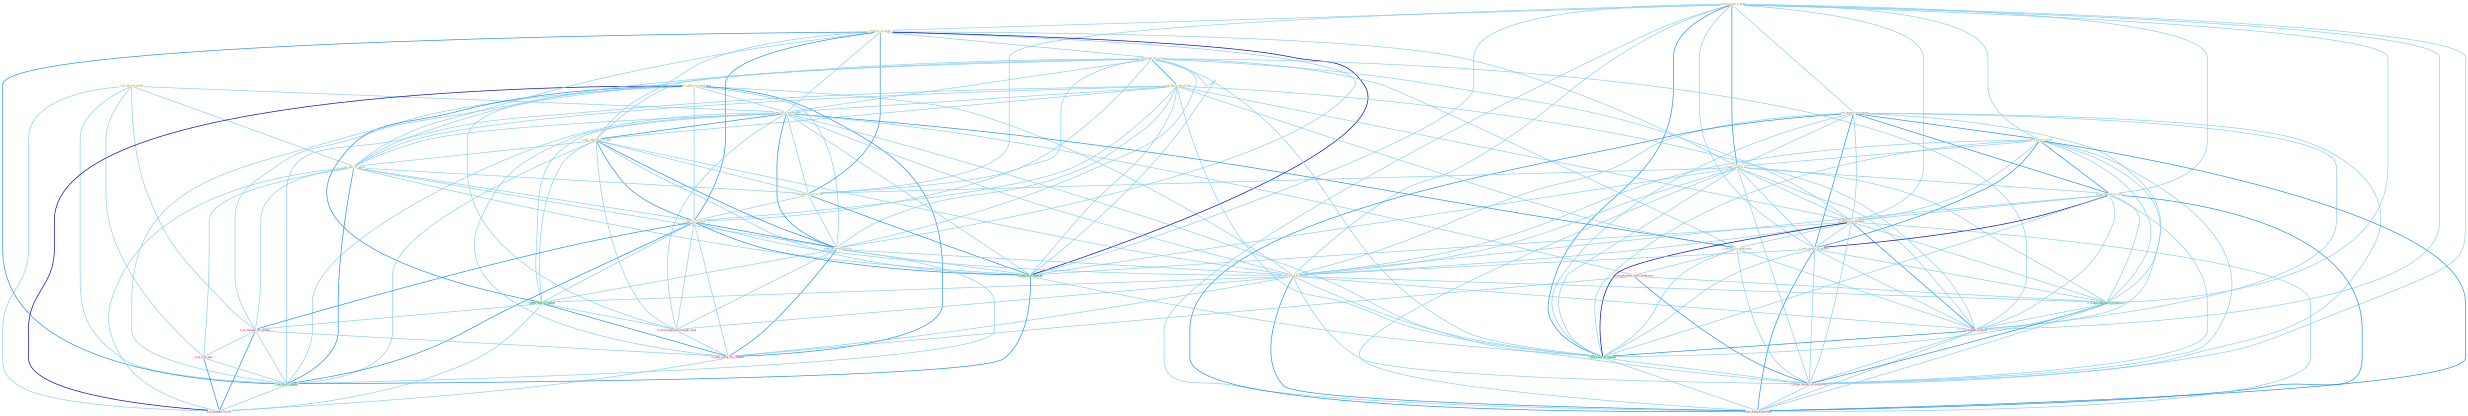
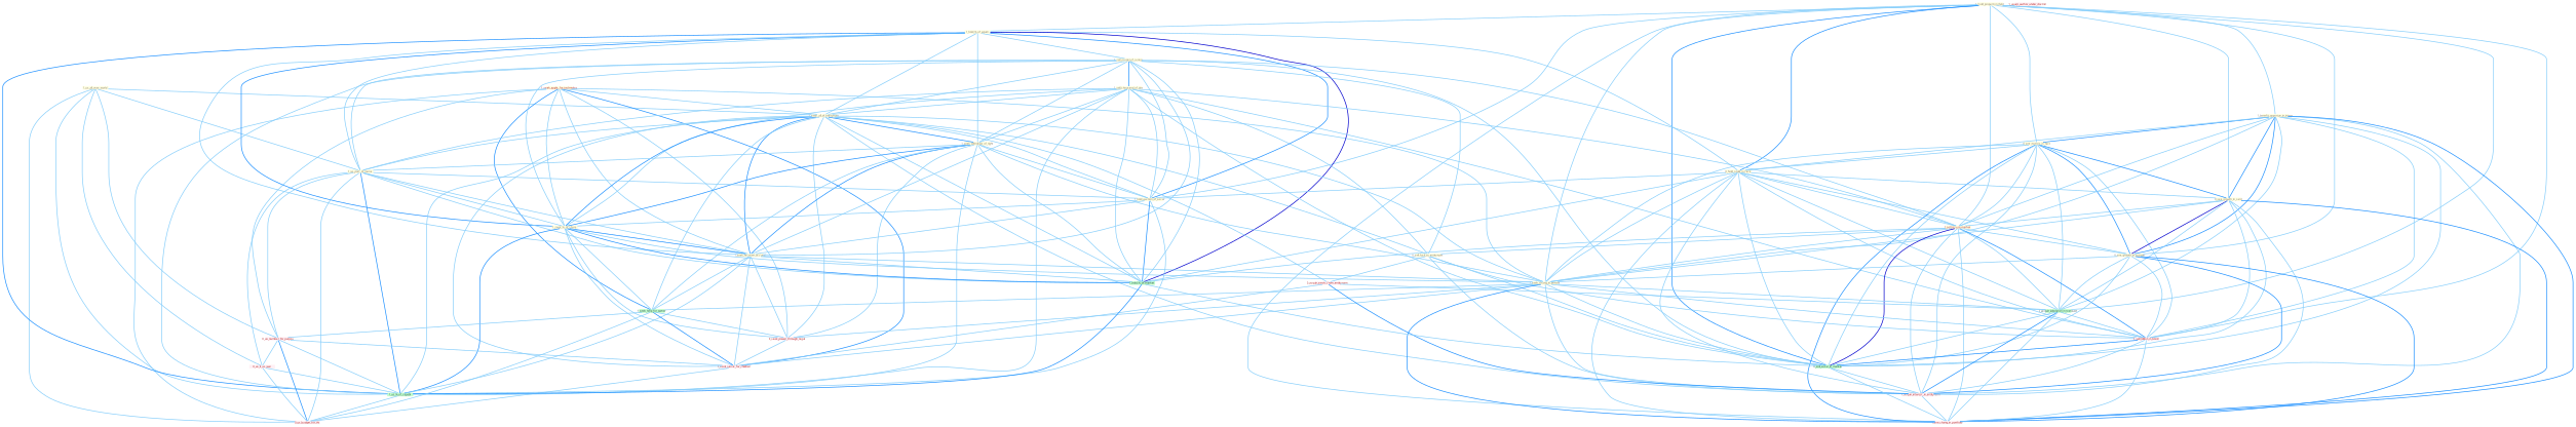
  graph {
    fontname="Noto Sans"
    node [color="#ffffe0" fixedsize=true fontcolor="#8b7d6b" fontname="Noto Sans" fontsize=4 shape=polygon style=filled]
    edge [color="#87cefa" fontname="Noto Sans" w=1]
    "1_us_all_over_world " [height=.06 width=.5]
    "1_hold_properti_in_field " [height=.06 width=.5]
-   "1_seek_applic_for_technolog " [height=.06 width=.5]
+   "1_seek_applic_for_technolog " [fontcolor="#b22222" height=.06 width=.5]
    "1_hold_%_of_equiti " [height=.06 width=.5]
-   "1_see_opportun_in_integr " [height=.06 width=.5]
+   "1_see_opportun_in_integr " [height=.06 width=.5 label="1_benefit_opportun_in_integr"]
    "1_sell_model_of_center " [height=.06 width=.5]
    "1_sell_thousand_of_tire " [height=.06 width=.5]
    "1_seek_all_of_entitynam " [height=.06 width=.5]
    "0_see_exercis_in_fact " [height=.06 width=.5]
    "1_seek_withdraw_of_right " [height=.06 width=.5]
    "0_hold_coalit_in_face " [height=.06 width=.5]
    "0_see_growth_in_card " [height=.06 width=.5]
    "0_sell_issu_in_market " [fontcolor="#b22222" height=.06 width=.5]
    "0_see_growth_in_quarter " [height=.06 width=.5]
    "0_sell_facil_to_entitynam " [height=.06 width=.5]
    "1_us_part_of_name " [height=.06 width=.5]
    "1_hold_auction_of_secur " [height=.06 width=.5]
    "1_seek_%_of_share " [height=.06 width=.5]
    "1_seek_recoveri_of_fund " [height=.06 width=.5]
    "1_seek_chang_in_benefit " [height=.06 width=.5]
    "0_acquir_servic_from_entitynam " [color="#fff0f5" fontcolor="#b22222" height=.06 width=.5]
-   "0_seek_power_through_regul " [color="#fff0f5" fontcolor="#b22222" height=.06 width=.5 label="0_seek_thousand_through_regul"]
+   "0_seek_power_through_regul " [color="#fff0f5" fontcolor="#b22222" height=.06 width=.5]
    "0_us_number_for_purpos " [color="#fff0f5" fontcolor="#b22222" height=.06 width=.5]
    "1_sell_billion_in_bond " [color="#fff0f5" fontcolor="#b22222" height=.06 width=.5]
    "0_us_it_as_wai " [color="#fff0f5" fontcolor="#b22222" height=.06 width=.5]
+   "1_usurp_author_under_doctrin " [color="#fff0f5" fontcolor="#b22222" height=.06 width=.5]
    "1_acquir_interest_in_entitynam " [color="#fff0f5" fontcolor="#b22222" height=.06 width=.5]
    "0_seek_servic_for_children " [color="#fff0f5" fontcolor="#b22222" height=.06 width=.5]
    "1_see_chang_in_portfolio " [color="#fff0f5" fontcolor="#b22222" height=.06 width=.5]
    "0_us_budget_for_thi " [color="#fff0f5" fontcolor="#b22222" height=.06 width=.5]
    "1_us_%_of_capabl " [color="#BDFCC9" fontcolor="#2f4f4f" height=.06 width=.5]
    "1_hold_%_of_market " [color="#BDFCC9" fontcolor="#2f4f4f" height=.06 width=.5]
    "0_acquir_laboratori_in_transact " [color="#BDFCC9" fontcolor="#2f4f4f" height=.06 width=.5]
    "0_sell_secur_in_market " [color="#BDFCC9" fontcolor="#2f4f4f" height=.06 width=.5]
    "1_seek_help_for_owner " [color="#BDFCC9" fontcolor="#2f4f4f" height=.06 width=.5]
    subgraph sub_1 {
      "1_us_all_over_world "
      "1_hold_properti_in_field "
      "1_seek_applic_for_technolog "
      "1_hold_%_of_equiti "
      "1_see_opportun_in_integr "
      "1_sell_model_of_center "
      "1_sell_thousand_of_tire "
      "1_seek_all_of_entitynam "
      "0_see_exercis_in_fact "
      "1_seek_withdraw_of_right "
      "0_hold_coalit_in_face "
      "0_see_growth_in_card "
      "0_sell_issu_in_market "
      "0_see_growth_in_quarter "
      "0_sell_facil_to_entitynam "
      "1_us_part_of_name "
      "1_hold_auction_of_secur "
      "1_seek_%_of_share "
      "1_seek_recoveri_of_fund "
      "1_seek_chang_in_benefit "
    }
    subgraph sub_2 {
      "0_acquir_servic_from_entitynam "
      "0_seek_power_through_regul "
      "0_us_number_for_purpos "
      "1_sell_billion_in_bond "
      "0_us_it_as_wai "
+     "1_usurp_author_under_doctrin "
      "1_acquir_interest_in_entitynam "
      "0_seek_servic_for_children "
      "1_see_chang_in_portfolio "
      "0_us_budget_for_thi "
    }
    "1_us_all_over_world " -- "1_seek_all_of_entitynam "
    "1_us_all_over_world " -- "1_us_part_of_name "
    "1_us_all_over_world " -- "0_us_number_for_purpos "
    "1_us_all_over_world " -- "0_us_it_as_wai "
    "1_us_all_over_world " -- "0_us_budget_for_thi "
    "1_us_all_over_world " -- "1_us_%_of_capabl "
    "1_hold_properti_in_field " -- "1_hold_%_of_equiti "
    "1_hold_properti_in_field " -- "1_see_opportun_in_integr "
    "1_hold_properti_in_field " -- "0_see_exercis_in_fact "
    "1_hold_properti_in_field " -- "0_hold_coalit_in_face " [color="#1e90ff" w=2]
    "1_hold_properti_in_field " -- "0_see_growth_in_card "
    "1_hold_properti_in_field " -- "0_sell_issu_in_market "
    "1_hold_properti_in_field " -- "0_see_growth_in_quarter "
    "1_hold_properti_in_field " -- "1_hold_auction_of_secur "
    "1_hold_properti_in_field " -- "1_seek_chang_in_benefit "
    "1_hold_properti_in_field " -- "1_sell_billion_in_bond "
-   "1_hold_properti_in_field " -- "1_acquir_interest_in_entitynam "
    "1_hold_properti_in_field " -- "1_see_chang_in_portfolio "
-   "1_hold_properti_in_field " -- "1_hold_%_of_market "
    "1_hold_properti_in_field " -- "0_acquir_laboratori_in_transact "
    "1_hold_properti_in_field " -- "0_sell_secur_in_market " [color="#1e90ff"]
    "1_seek_applic_for_technolog " -- "1_seek_all_of_entitynam "
    "1_seek_applic_for_technolog " -- "1_seek_%_of_share "
    "1_seek_applic_for_technolog " -- "1_seek_recoveri_of_fund "
    "1_seek_applic_for_technolog " -- "1_seek_chang_in_benefit "
    "1_seek_applic_for_technolog " -- "0_seek_power_through_regul "
    "1_seek_applic_for_technolog " -- "0_us_number_for_purpos "
    "1_seek_applic_for_technolog " -- "0_seek_servic_for_children " [color="#1e90ff" w=2]
-   "1_seek_applic_for_technolog " -- "0_us_budget_for_thi " [color="#0000cd"]
+   "1_seek_applic_for_technolog " -- "0_us_budget_for_thi "
    "1_seek_applic_for_technolog " -- "1_seek_help_for_owner " [color="#1e90ff" w=2]
    "1_hold_%_of_equiti " -- "1_sell_model_of_center "
    "1_hold_%_of_equiti " -- "1_seek_all_of_entitynam "
    "1_hold_%_of_equiti " -- "1_seek_withdraw_of_right "
    "1_hold_%_of_equiti " -- "0_hold_coalit_in_face "
    "1_hold_%_of_equiti " -- "1_us_part_of_name "
    "1_hold_%_of_equiti " -- "1_hold_auction_of_secur " [color="#1e90ff" w=2]
    "1_hold_%_of_equiti " -- "1_seek_%_of_share " [color="#1e90ff" w=2]
    "1_hold_%_of_equiti " -- "1_seek_recoveri_of_fund "
    "1_hold_%_of_equiti " -- "1_us_%_of_capabl " [color="#1e90ff" w=2]
    "1_hold_%_of_equiti " -- "1_hold_%_of_market " [color="#0000cd" w=3]
    "1_see_opportun_in_integr " -- "0_see_exercis_in_fact " [color="#1e90ff" w=2]
    "1_see_opportun_in_integr " -- "0_hold_coalit_in_face "
    "1_see_opportun_in_integr " -- "0_see_growth_in_card " [color="#1e90ff" w=2]
    "1_see_opportun_in_integr " -- "0_sell_issu_in_market "
    "1_see_opportun_in_integr " -- "0_see_growth_in_quarter " [color="#1e90ff" w=2]
    "1_see_opportun_in_integr " -- "1_seek_chang_in_benefit "
    "1_see_opportun_in_integr " -- "1_sell_billion_in_bond "
    "1_see_opportun_in_integr " -- "1_acquir_interest_in_entitynam "
    "1_see_opportun_in_integr " -- "1_see_chang_in_portfolio " [color="#1e90ff" w=2]
    "1_see_opportun_in_integr " -- "0_acquir_laboratori_in_transact "
    "1_see_opportun_in_integr " -- "0_sell_secur_in_market "
    "1_sell_model_of_center " -- "1_sell_thousand_of_tire " [color="#1e90ff" w=2]
    "1_sell_model_of_center " -- "1_seek_all_of_entitynam "
    "1_sell_model_of_center " -- "1_seek_withdraw_of_right "
    "1_sell_model_of_center " -- "0_sell_issu_in_market "
    "1_sell_model_of_center " -- "0_sell_facil_to_entitynam "
    "1_sell_model_of_center " -- "1_us_part_of_name "
    "1_sell_model_of_center " -- "1_hold_auction_of_secur "
    "1_sell_model_of_center " -- "1_seek_%_of_share "
    "1_sell_model_of_center " -- "1_seek_recoveri_of_fund "
-   "1_sell_model_of_center " -- "1_sell_billion_in_bond "
    "1_sell_model_of_center " -- "1_us_%_of_capabl "
    "1_sell_model_of_center " -- "1_hold_%_of_market "
    "1_sell_model_of_center " -- "0_sell_secur_in_market "
    "1_sell_thousand_of_tire " -- "1_seek_all_of_entitynam "
    "1_sell_thousand_of_tire " -- "1_seek_withdraw_of_right "
    "1_sell_thousand_of_tire " -- "0_sell_issu_in_market "
    "1_sell_thousand_of_tire " -- "0_sell_facil_to_entitynam "
    "1_sell_thousand_of_tire " -- "1_us_part_of_name "
+   "1_sell_thousand_of_tire " -- "1_hold_auction_of_secur "
    "1_sell_thousand_of_tire " -- "1_seek_%_of_share "
    "1_sell_thousand_of_tire " -- "1_seek_recoveri_of_fund "
    "1_sell_thousand_of_tire " -- "1_sell_billion_in_bond "
    "1_sell_thousand_of_tire " -- "1_us_%_of_capabl "
    "1_sell_thousand_of_tire " -- "1_hold_%_of_market "
    "1_sell_thousand_of_tire " -- "0_sell_secur_in_market "
    "1_seek_all_of_entitynam " -- "1_seek_withdraw_of_right " [color="#1e90ff" w=2]
-   "1_seek_all_of_entitynam " -- "0_sell_facil_to_entitynam " [color="#1e90ff"]
+   "1_seek_all_of_entitynam " -- "0_sell_facil_to_entitynam "
    "1_seek_all_of_entitynam " -- "1_us_part_of_name "
    "1_seek_all_of_entitynam " -- "1_hold_auction_of_secur "
-   "0_us_number_for_purpos " -- "1_seek_%_of_share " [color="#1e90ff" w=2]
+   "1_seek_all_of_entitynam " -- "1_seek_%_of_share " [color="#1e90ff" w=2]
    "1_seek_all_of_entitynam " -- "1_seek_recoveri_of_fund " [color="#1e90ff" w=2]
    "1_seek_all_of_entitynam " -- "1_seek_chang_in_benefit "
    "1_seek_all_of_entitynam " -- "0_acquir_servic_from_entitynam "
    "1_seek_all_of_entitynam " -- "0_seek_power_through_regul "
    "1_seek_all_of_entitynam " -- "1_acquir_interest_in_entitynam "
    "1_seek_all_of_entitynam " -- "0_seek_servic_for_children "
    "1_seek_all_of_entitynam " -- "1_us_%_of_capabl "
    "1_seek_all_of_entitynam " -- "1_hold_%_of_market "
    "1_seek_all_of_entitynam " -- "1_seek_help_for_owner "
    "0_see_exercis_in_fact " -- "0_hold_coalit_in_face "
    "0_see_exercis_in_fact " -- "0_see_growth_in_card " [color="#1e90ff" w=2]
    "0_see_exercis_in_fact " -- "0_sell_issu_in_market "
    "0_see_exercis_in_fact " -- "0_see_growth_in_quarter " [color="#1e90ff" w=2]
    "0_see_exercis_in_fact " -- "1_seek_chang_in_benefit "
    "0_see_exercis_in_fact " -- "1_sell_billion_in_bond "
    "0_see_exercis_in_fact " -- "1_acquir_interest_in_entitynam "
    "0_see_exercis_in_fact " -- "1_see_chang_in_portfolio " [color="#1e90ff" w=2]
    "0_see_exercis_in_fact " -- "0_acquir_laboratori_in_transact "
    "0_see_exercis_in_fact " -- "0_sell_secur_in_market "
    "1_seek_withdraw_of_right " -- "1_us_part_of_name "
    "1_seek_withdraw_of_right " -- "1_hold_auction_of_secur "
    "1_seek_withdraw_of_right " -- "1_seek_%_of_share " [color="#1e90ff" w=2]
    "1_seek_withdraw_of_right " -- "1_seek_recoveri_of_fund " [color="#1e90ff" w=2]
    "1_seek_withdraw_of_right " -- "1_seek_chang_in_benefit "
    "1_seek_withdraw_of_right " -- "0_seek_power_through_regul "
    "1_seek_withdraw_of_right " -- "1_us_%_of_capabl "
    "1_seek_withdraw_of_right " -- "1_hold_%_of_market "
    "1_seek_withdraw_of_right " -- "1_seek_help_for_owner "
    "0_hold_coalit_in_face " -- "0_see_growth_in_card "
    "0_hold_coalit_in_face " -- "0_sell_issu_in_market "
    "0_hold_coalit_in_face " -- "0_see_growth_in_quarter "
    "0_hold_coalit_in_face " -- "1_hold_auction_of_secur "
    "0_hold_coalit_in_face " -- "1_seek_chang_in_benefit "
    "0_hold_coalit_in_face " -- "1_sell_billion_in_bond "
    "0_hold_coalit_in_face " -- "1_acquir_interest_in_entitynam "
    "0_hold_coalit_in_face " -- "1_see_chang_in_portfolio "
    "0_hold_coalit_in_face " -- "1_hold_%_of_market "
    "0_hold_coalit_in_face " -- "0_acquir_laboratori_in_transact "
    "0_hold_coalit_in_face " -- "0_sell_secur_in_market "
    "0_see_growth_in_card " -- "0_sell_issu_in_market "
    "0_see_growth_in_card " -- "0_see_growth_in_quarter " [color="#0000cd" w=3]
    "0_see_growth_in_card " -- "1_seek_chang_in_benefit "
    "0_see_growth_in_card " -- "1_sell_billion_in_bond "
    "0_see_growth_in_card " -- "1_acquir_interest_in_entitynam "
    "0_see_growth_in_card " -- "1_see_chang_in_portfolio " [color="#1e90ff" w=2]
    "0_see_growth_in_card " -- "0_acquir_laboratori_in_transact "
    "0_see_growth_in_card " -- "0_sell_secur_in_market "
    "0_sell_issu_in_market " -- "0_see_growth_in_quarter "
    "0_sell_issu_in_market " -- "0_sell_facil_to_entitynam "
    "0_sell_issu_in_market " -- "1_seek_chang_in_benefit "
    "0_sell_issu_in_market " -- "1_sell_billion_in_bond " [color="#1e90ff" w=2]
    "0_sell_issu_in_market " -- "1_acquir_interest_in_entitynam "
    "0_sell_issu_in_market " -- "1_see_chang_in_portfolio "
    "0_sell_issu_in_market " -- "1_hold_%_of_market "
    "0_sell_issu_in_market " -- "0_acquir_laboratori_in_transact "
    "0_sell_issu_in_market " -- "0_sell_secur_in_market " [color="#0000cd" w=3]
    "0_see_growth_in_quarter " -- "1_seek_chang_in_benefit "
    "0_see_growth_in_quarter " -- "1_sell_billion_in_bond "
-   "0_see_growth_in_quarter " -- "1_acquir_interest_in_entitynam "
+   "0_see_growth_in_quarter " -- "1_acquir_interest_in_entitynam " [color="#1e90ff"]
    "0_see_growth_in_quarter " -- "1_see_chang_in_portfolio " [color="#1e90ff" w=2]
    "0_see_growth_in_quarter " -- "0_acquir_laboratori_in_transact "
    "0_see_growth_in_quarter " -- "0_sell_secur_in_market "
    "0_sell_facil_to_entitynam " -- "0_acquir_servic_from_entitynam "
    "0_sell_facil_to_entitynam " -- "1_sell_billion_in_bond "
    "0_sell_facil_to_entitynam " -- "1_acquir_interest_in_entitynam "
    "0_sell_facil_to_entitynam " -- "0_sell_secur_in_market "
    "1_us_part_of_name " -- "1_hold_auction_of_secur "
    "1_us_part_of_name " -- "1_seek_%_of_share "
    "1_us_part_of_name " -- "1_seek_recoveri_of_fund "
    "1_us_part_of_name " -- "0_us_number_for_purpos "
    "1_us_part_of_name " -- "0_us_it_as_wai "
    "1_us_part_of_name " -- "0_us_budget_for_thi "
    "1_us_part_of_name " -- "1_us_%_of_capabl " [color="#1e90ff" w=2]
    "1_us_part_of_name " -- "1_hold_%_of_market "
    "1_hold_auction_of_secur " -- "1_seek_%_of_share "
    "1_hold_auction_of_secur " -- "1_seek_recoveri_of_fund "
+   "1_hold_auction_of_secur " -- "1_us_%_of_capabl "
    "1_hold_auction_of_secur " -- "1_hold_%_of_market " [color="#1e90ff" w=2]
    "1_seek_%_of_share " -- "1_seek_recoveri_of_fund " [color="#1e90ff" w=2]
    "1_seek_%_of_share " -- "1_seek_chang_in_benefit "
    "1_seek_%_of_share " -- "0_seek_power_through_regul "
    "1_seek_%_of_share " -- "0_seek_servic_for_children "
    "1_seek_%_of_share " -- "1_us_%_of_capabl " [color="#1e90ff" w=2]
    "1_seek_%_of_share " -- "1_hold_%_of_market " [color="#1e90ff" w=2]
    "1_seek_%_of_share " -- "1_seek_help_for_owner "
    "1_seek_recoveri_of_fund " -- "1_seek_chang_in_benefit "
    "1_seek_recoveri_of_fund " -- "0_seek_power_through_regul "
-   "1_seek_recoveri_of_fund " -- "0_seek_servic_for_children " [color="#1e90ff"]
+   "1_seek_recoveri_of_fund " -- "0_seek_servic_for_children "
    "1_seek_recoveri_of_fund " -- "1_us_%_of_capabl "
    "1_seek_recoveri_of_fund " -- "1_hold_%_of_market "
    "1_seek_recoveri_of_fund " -- "1_seek_help_for_owner "
    "1_seek_chang_in_benefit " -- "0_seek_power_through_regul "
    "1_seek_chang_in_benefit " -- "1_sell_billion_in_bond "
    "1_seek_chang_in_benefit " -- "1_acquir_interest_in_entitynam "
    "1_seek_chang_in_benefit " -- "0_seek_servic_for_children "
    "1_seek_chang_in_benefit " -- "1_see_chang_in_portfolio " [color="#1e90ff" w=2]
    "1_seek_chang_in_benefit " -- "0_acquir_laboratori_in_transact "
    "1_seek_chang_in_benefit " -- "0_sell_secur_in_market "
    "1_seek_chang_in_benefit " -- "1_seek_help_for_owner "
    "0_acquir_servic_from_entitynam " -- "1_acquir_interest_in_entitynam " [color="#1e90ff" w=2]
    "0_acquir_servic_from_entitynam " -- "0_seek_servic_for_children "
    "0_acquir_servic_from_entitynam " -- "0_acquir_laboratori_in_transact "
    "0_seek_power_through_regul " -- "0_seek_servic_for_children "
    "0_us_number_for_purpos " -- "0_us_it_as_wai "
    "0_us_number_for_purpos " -- "0_seek_servic_for_children "
    "0_us_number_for_purpos " -- "0_us_budget_for_thi " [color="#1e90ff" w=2]
    "0_us_number_for_purpos " -- "1_us_%_of_capabl "
    "1_sell_billion_in_bond " -- "1_acquir_interest_in_entitynam "
    "1_sell_billion_in_bond " -- "1_see_chang_in_portfolio "
    "1_sell_billion_in_bond " -- "0_sell_secur_in_market " [color="#1e90ff" w=2]
-   "0_us_it_as_wai " -- "0_us_budget_for_thi " [color="#1e90ff"]
+   "0_us_it_as_wai " -- "0_us_budget_for_thi "
    "0_us_it_as_wai " -- "1_us_%_of_capabl "
    "1_acquir_interest_in_entitynam " -- "1_see_chang_in_portfolio "
    "0_seek_servic_for_children " -- "0_us_budget_for_thi "
    "1_us_%_of_capabl " -- "0_us_budget_for_thi "
    "1_hold_%_of_market " -- "1_us_%_of_capabl " [color="#1e90ff" w=2]
    "1_hold_%_of_market " -- "0_sell_secur_in_market "
    "0_acquir_laboratori_in_transact " -- "1_sell_billion_in_bond "
    "0_acquir_laboratori_in_transact " -- "1_acquir_interest_in_entitynam " [color="#1e90ff" w=2]
    "0_acquir_laboratori_in_transact " -- "1_see_chang_in_portfolio "
    "0_acquir_laboratori_in_transact " -- "0_sell_secur_in_market "
    "0_sell_secur_in_market " -- "1_acquir_interest_in_entitynam "
    "0_sell_secur_in_market " -- "1_see_chang_in_portfolio "
    "1_seek_help_for_owner " -- "0_seek_power_through_regul "
    "1_seek_help_for_owner " -- "0_us_number_for_purpos "
    "1_seek_help_for_owner " -- "0_seek_servic_for_children " [color="#1e90ff" w=2]
    "1_seek_help_for_owner " -- "0_us_budget_for_thi "
  }
